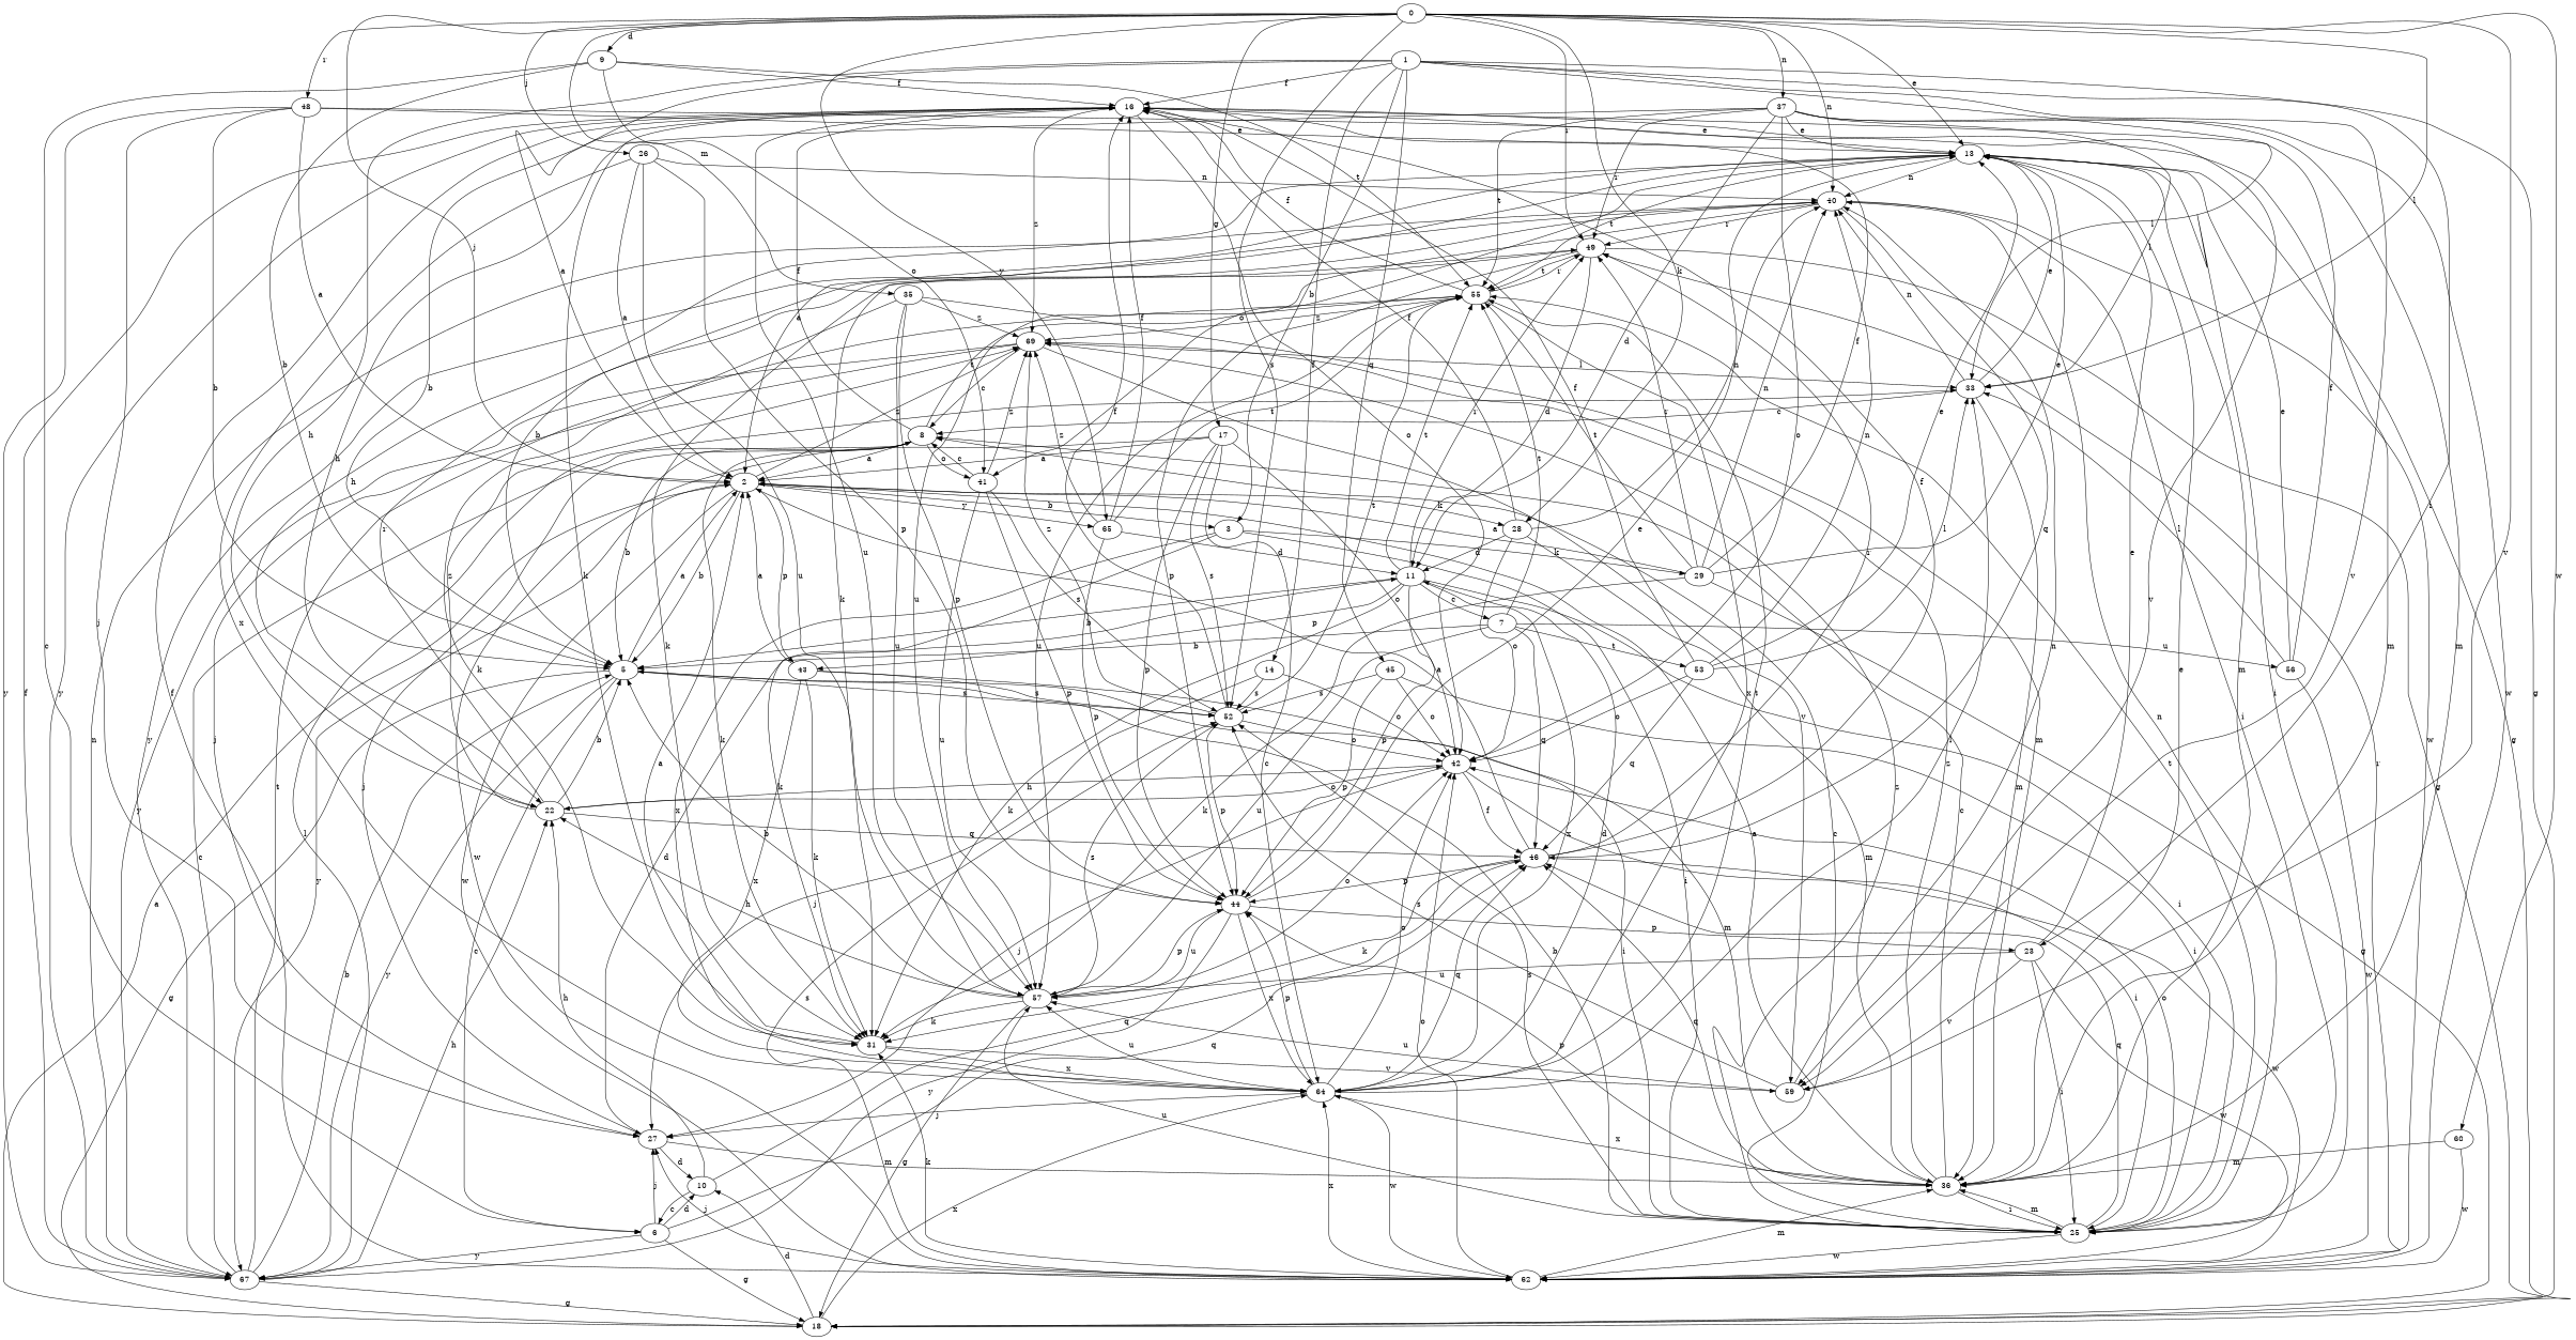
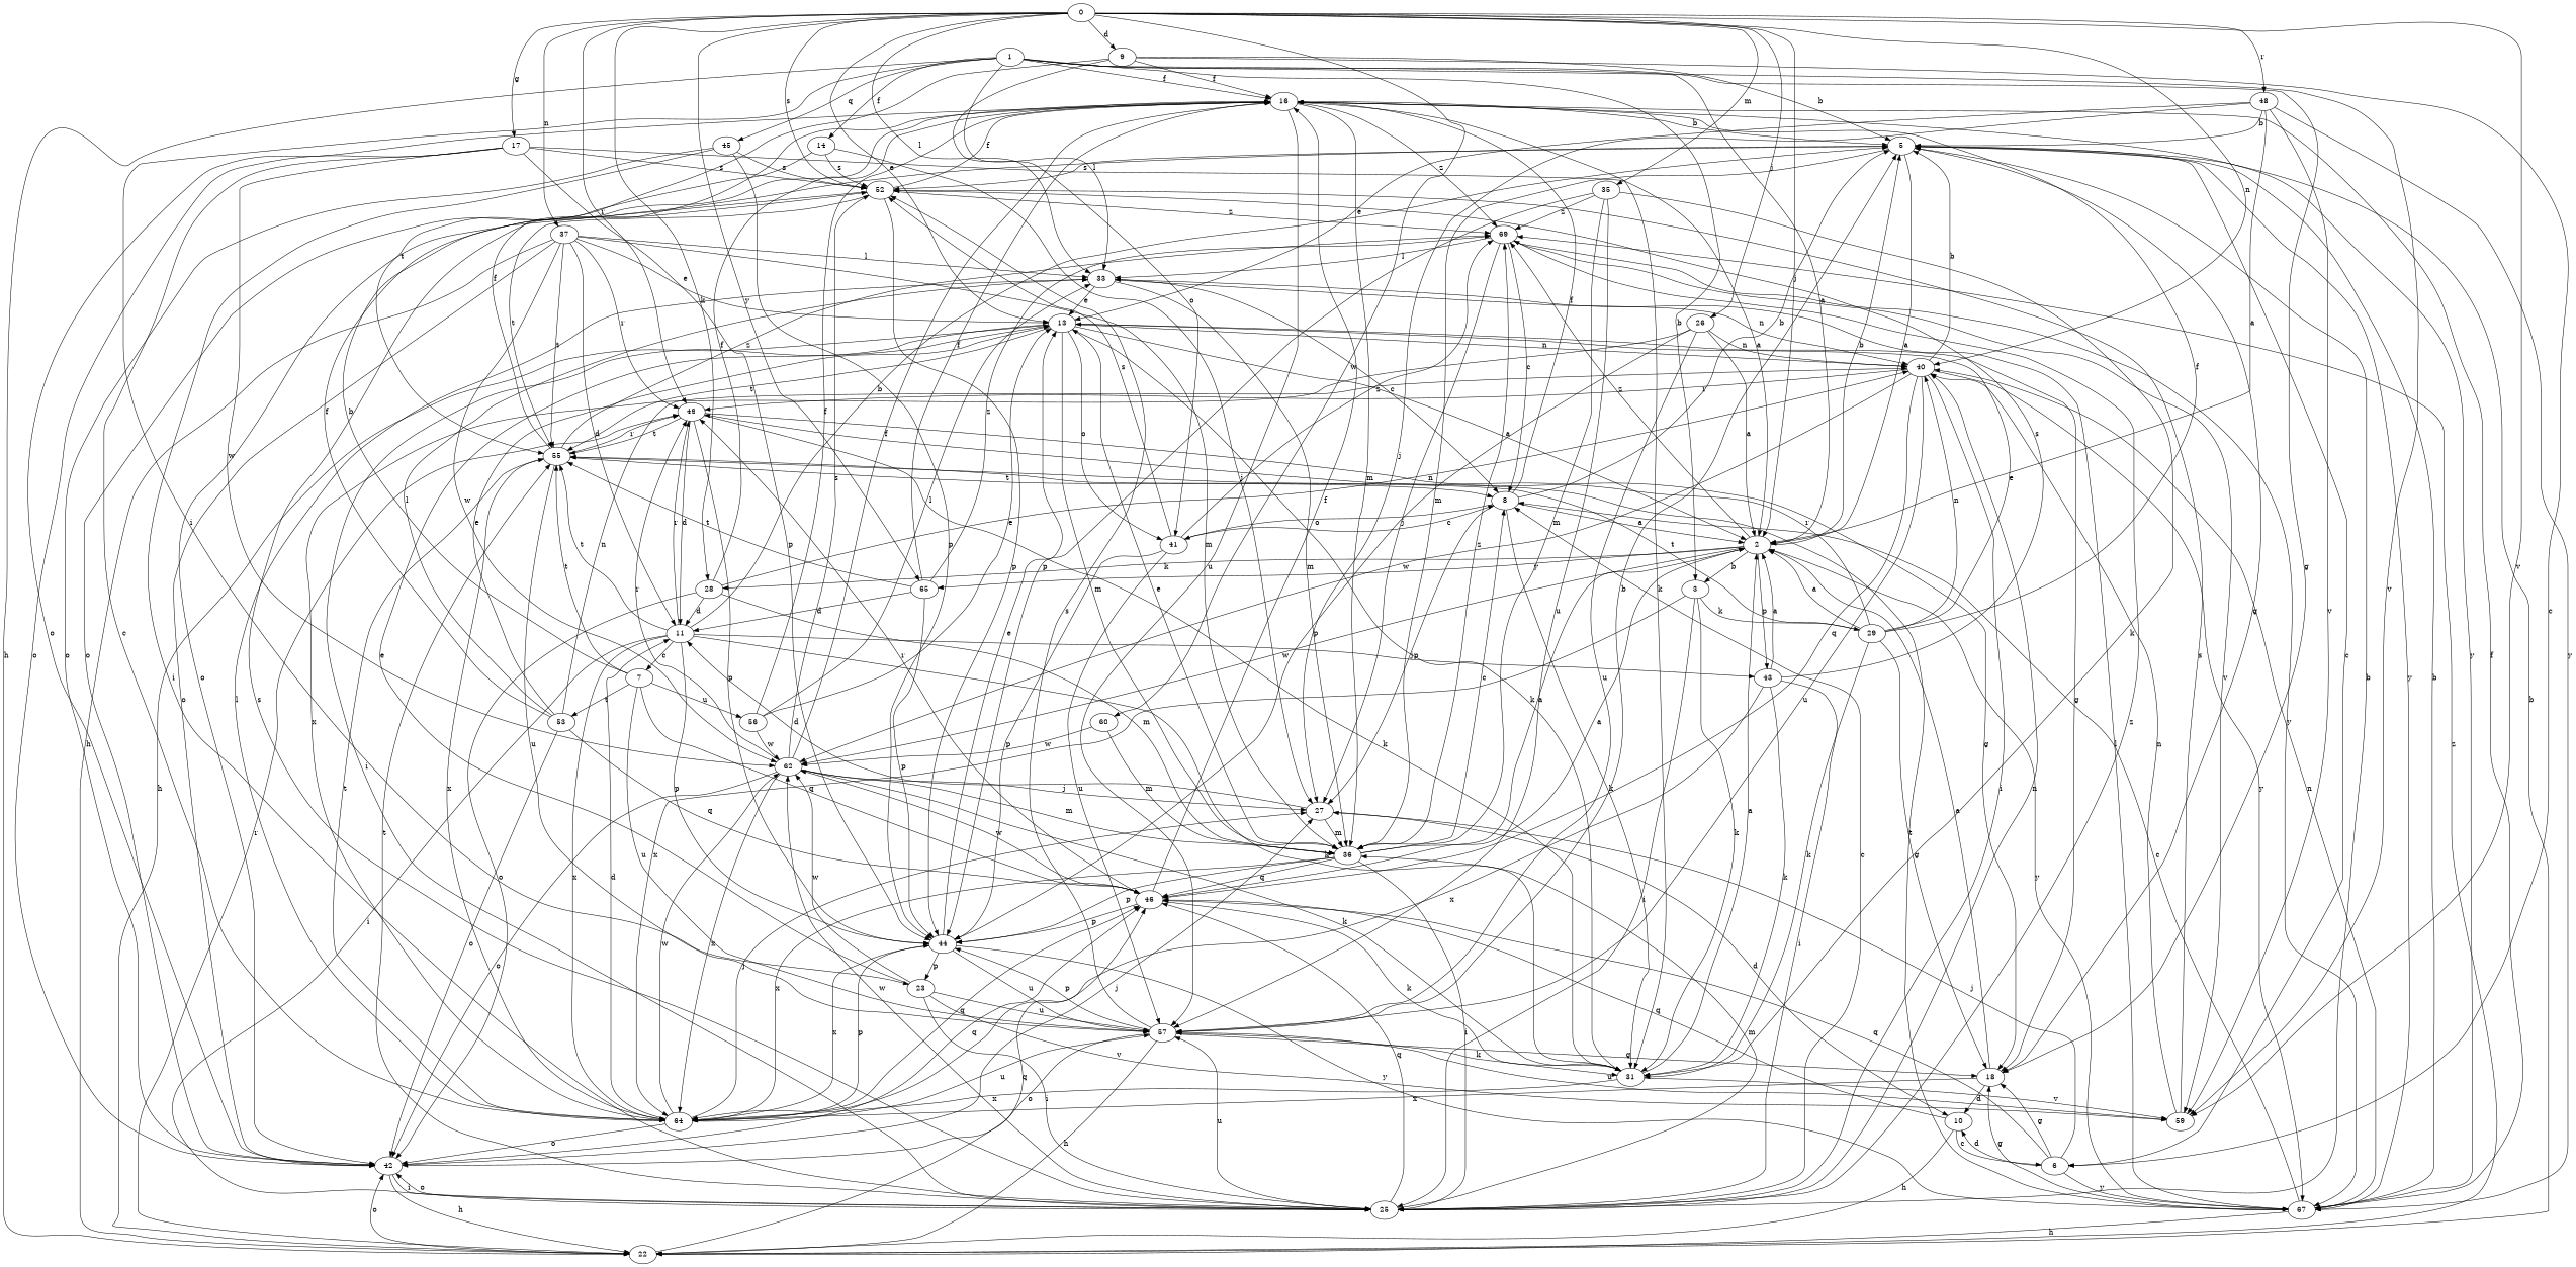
  strict digraph {
    0
    9
    13
    17
    26
    28
    33
    35
    37
    40
    48
    49
    52
    59
    60
    65
    2
    16
    5
    6
    55
    41
    18
    22
    25
    31
    36
    62
    64
    44
    42
    57
    27
    10
    11
    8
    69
    67
    46
    1
    3
    14
    23
    45
    43
    29
    7
    53
    56
    0 -> 9 [label=d]
    0 -> 13 [label=e]
    0 -> 17 [label=g]
    0 -> 26 [label=j]
    0 -> 28 [label=k]
    0 -> 33 [label=l]
    0 -> 35 [label=m]
    0 -> 37 [label=n]
    0 -> 40 [label=n]
    0 -> 48 [label=r]
    0 -> 49 [label=r]
    0 -> 52 [label=s]
    0 -> 59 [label=v]
    0 -> 60 [label=w]
    0 -> 65 [label=y]
    0 -> 2 [label=j]
    9 -> 16 [label=f]
    9 -> 5 [label=b]
    9 -> 6 [label=c]
    9 -> 55 [label=t]
    9 -> 41 [label=o]
    13 -> 40 [label=n]
    13 -> 2 [label=a]
    13 -> 55 [label=t]
    13 -> 41 [label=o]
    13 -> 18 [label=g]
    13 -> 22 [label=h]
    13 -> 25 [label=i]
    13 -> 31 [label=k]
    13 -> 36 [label=m]
    17 -> 52 [label=s]
    17 -> 2 [label=a]
    17 -> 62 [label=w]
    17 -> 64 [label=c]
    17 -> 44 [label=p]
    17 -> 42 [label=o]
    26 -> 40 [label=n]
    26 -> 2 [label=a]
    26 -> 64 [label=x]
    26 -> 44 [label=p]
    26 -> 57 [label=u]
    28 -> 40 [label=n]
    28 -> 16 [label=f]
    28 -> 36 [label=m]
    28 -> 42 [label=o]
    28 -> 11 [label=d]
    33 -> 13 [label=e]
    33 -> 40 [label=n]
    33 -> 36 [label=m]
    33 -> 8 [label=c]
    35 -> 31 [label=k]
    35 -> 36 [label=m]
    35 -> 44 [label=p]
    35 -> 57 [label=u]
    35 -> 69 [label=z]
    37 -> 13 [label=e]
    37 -> 33 [label=l]
    37 -> 49 [label=r]
    37 -> 55 [label=t]
    37 -> 22 [label=h]
    37 -> 36 [label=m]
    37 -> 62 [label=w]
    37 -> 42 [label=o]
    37 -> 11 [label=d]
    40 -> 49 [label=r]
    40 -> 5 [label=b]
    40 -> 25 [label=i]
    40 -> 62 [label=w]
    40 -> 57 [label=u]
    40 -> 67 [label=y]
    40 -> 46 [label=q]
    48 -> 13 [label=e]
    48 -> 59 [label=v]
    48 -> 2 [label=a]
    48 -> 5 [label=b]
    48 -> 27 [label=j]
    48 -> 67 [label=y]
    49 -> 55 [label=t]
    49 -> 18 [label=g]
    49 -> 31 [label=k]
    49 -> 44 [label=p]
    49 -> 11 [label=d]
    52 -> 16 [label=f]
    52 -> 55 [label=t]
    52 -> 44 [label=p]
    52 -> 42 [label=o]
    52 -> 69 [label=z]
    59 -> 40 [label=n]
    59 -> 52 [label=s]
    59 -> 57 [label=u]
    60 -> 36 [label=m]
    60 -> 62 [label=w]
    65 -> 16 [label=f]
    65 -> 55 [label=t]
    65 -> 44 [label=p]
    65 -> 11 [label=d]
    65 -> 69 [label=z]
    2 -> 28 [label=k]
    2 -> 65 [label=y]
    2 -> 5 [label=b]
    2 -> 62 [label=w]
    2 -> 69 [label=z]
    2 -> 67 [label=y]
    2 -> 3 [label=b]
    2 -> 43 [label=p]
-   16 -> 13 [label=e]
    16 -> 5 [label=b]
    16 -> 31 [label=k]
    16 -> 36 [label=m]
    16 -> 42 [label=o]
    16 -> 57 [label=u]
    16 -> 69 [label=z]
    16 -> 67 [label=y]
    5 -> 52 [label=s]
    5 -> 2 [label=a]
    5 -> 6 [label=c]
    5 -> 18 [label=g]
    5 -> 36 [label=m]
    5 -> 67 [label=y]
    6 -> 18 [label=g]
    6 -> 27 [label=j]
    6 -> 10 [label=d]
    6 -> 67 [label=y]
    6 -> 46 [label=q]
    55 -> 49 [label=r]
    55 -> 16 [label=f]
    55 -> 64 [label=x]
    55 -> 57 [label=u]
    55 -> 69 [label=z]
    41 -> 52 [label=s]
    41 -> 44 [label=p]
    41 -> 57 [label=u]
    41 -> 8 [label=c]
    41 -> 69 [label=z]
    18 -> 2 [label=a]
    18 -> 64 [label=x]
    18 -> 10 [label=d]
    22 -> 49 [label=r]
    22 -> 5 [label=b]
    22 -> 42 [label=o]
    22 -> 69 [label=z]
    22 -> 46 [label=q]
    25 -> 40 [label=n]
    25 -> 52 [label=s]
    25 -> 5 [label=b]
    25 -> 55 [label=t]
    25 -> 36 [label=m]
    25 -> 62 [label=w]
    25 -> 42 [label=o]
    25 -> 57 [label=u]
    25 -> 8 [label=c]
    25 -> 69 [label=z]
    25 -> 46 [label=q]
    31 -> 59 [label=v]
    31 -> 2 [label=a]
    31 -> 64 [label=x]
    36 -> 13 [label=e]
    36 -> 2 [label=a]
    36 -> 25 [label=i]
    36 -> 64 [label=x]
    36 -> 44 [label=p]
    36 -> 8 [label=c]
    36 -> 69 [label=z]
    36 -> 46 [label=q]
    62 -> 49 [label=r]
    62 -> 52 [label=s]
    62 -> 16 [label=f]
    62 -> 31 [label=k]
    62 -> 36 [label=m]
    62 -> 64 [label=x]
    62 -> 42 [label=o]
    62 -> 27 [label=j]
    64 -> 33 [label=l]
    64 -> 55 [label=t]
    64 -> 62 [label=w]
    64 -> 44 [label=p]
    64 -> 42 [label=o]
    64 -> 57 [label=u]
    64 -> 27 [label=j]
    64 -> 11 [label=d]
    64 -> 46 [label=q]
    44 -> 13 [label=e]
    44 -> 64 [label=x]
    44 -> 57 [label=u]
    44 -> 67 [label=y]
    44 -> 23 [label=p]
    42 -> 22 [label=h]
    42 -> 25 [label=i]
    42 -> 27 [label=j]
-   42 -> 46 [label=f]
+   42 -> 46 [label=q]
    57 -> 52 [label=s]
    57 -> 5 [label=b]
    57 -> 18 [label=g]
    57 -> 22 [label=h]
    57 -> 31 [label=k]
    57 -> 44 [label=p]
    57 -> 42 [label=o]
    27 -> 36 [label=m]
    27 -> 10 [label=d]
    27 -> 11 [label=d]
    10 -> 6 [label=c]
    10 -> 22 [label=h]
    10 -> 46 [label=q]
    11 -> 49 [label=r]
    11 -> 5 [label=b]
    11 -> 55 [label=t]
    11 -> 25 [label=i]
    11 -> 31 [label=k]
    11 -> 64 [label=x]
    11 -> 44 [label=p]
    11 -> 43 [label=p]
    11 -> 7 [label=c]
    8 -> 2 [label=a]
    8 -> 16 [label=f]
    8 -> 5 [label=b]
-   8 -> 55 [label=t]
+   55 -> 8 [label=t]
    8 -> 41 [label=o]
    8 -> 31 [label=k]
    8 -> 27 [label=j]
    69 -> 33 [label=l]
    69 -> 59 [label=v]
    69 -> 27 [label=j]
    69 -> 8 [label=c]
    69 -> 67 [label=y]
    67 -> 33 [label=l]
    67 -> 40 [label=n]
    67 -> 16 [label=f]
    67 -> 5 [label=b]
    67 -> 55 [label=t]
    67 -> 18 [label=g]
    67 -> 22 [label=h]
    67 -> 8 [label=c]
    46 -> 49 [label=r]
    46 -> 2 [label=a]
    46 -> 16 [label=f]
    46 -> 31 [label=k]
    46 -> 62 [label=w]
    46 -> 44 [label=p]
    1 -> 33 [label=l]
    1 -> 59 [label=v]
    1 -> 2 [label=a]
    1 -> 16 [label=f]
    1 -> 18 [label=g]
    1 -> 22 [label=h]
    1 -> 3 [label=b]
    1 -> 14 [label=f]
    1 -> 23 [label=i]
    1 -> 45 [label=q]
    3 -> 25 [label=i]
    3 -> 31 [label=k]
    3 -> 64 [label=x]
    3 -> 29 [label=k]
    14 -> 52 [label=s]
    14 -> 42 [label=o]
    14 -> 27 [label=j]
    23 -> 13 [label=e]
    23 -> 59 [label=v]
    23 -> 25 [label=i]
    23 -> 62 [label=w]
    23 -> 57 [label=u]
    45 -> 52 [label=s]
    45 -> 25 [label=i]
    45 -> 44 [label=p]
    45 -> 42 [label=o]
    43 -> 52 [label=s]
    43 -> 2 [label=a]
    43 -> 25 [label=i]
    43 -> 31 [label=k]
    43 -> 64 [label=x]
    29 -> 13 [label=e]
    29 -> 40 [label=n]
    29 -> 49 [label=r]
    29 -> 2 [label=a]
    29 -> 16 [label=f]
    29 -> 55 [label=t]
    29 -> 18 [label=g]
    29 -> 31 [label=k]
    7 -> 5 [label=b]
    7 -> 55 [label=t]
    7 -> 57 [label=u]
    7 -> 46 [label=q]
    7 -> 53 [label=t]
    7 -> 56 [label=u]
    53 -> 13 [label=e]
    53 -> 33 [label=l]
    53 -> 40 [label=n]
    53 -> 16 [label=f]
    53 -> 42 [label=o]
    53 -> 46 [label=q]
    56 -> 13 [label=e]
    56 -> 33 [label=l]
    56 -> 16 [label=f]
    56 -> 62 [label=w]
  }
